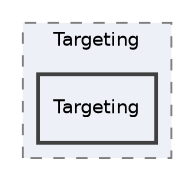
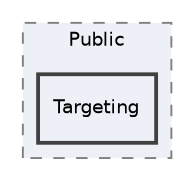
  digraph {
    compound=true
    n1 [color=grey25 fillcolor="#edf0f7" fontname=Helvetica fontsize=10 label=Targeting shape=box style="filled,bold,"]
    subgraph cluster_1 {
      bgcolor="#edf0f7"
      fontname=Helvetica
      fontsize=10
-     label=Targeting
+     label=Public
      pencolor=grey50
      style="filled,dashed,"
      n1
    }
  }
